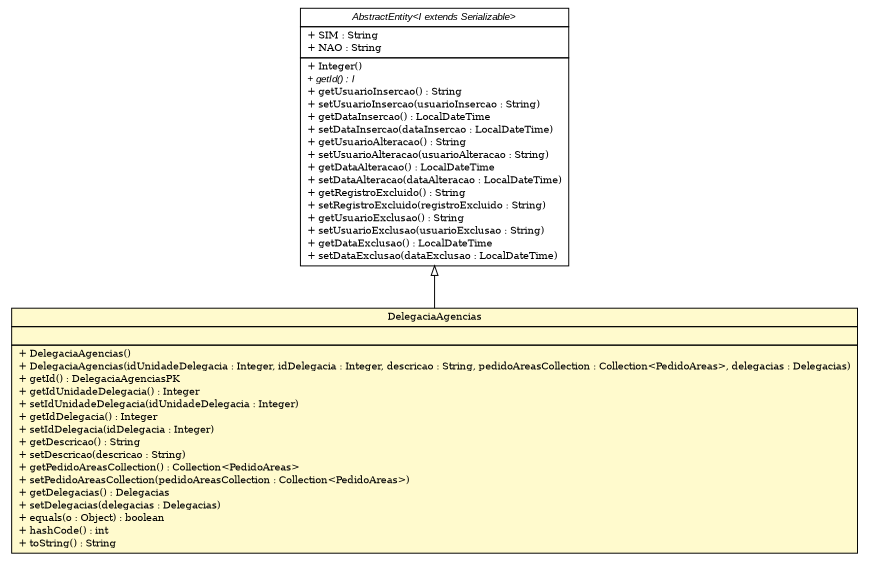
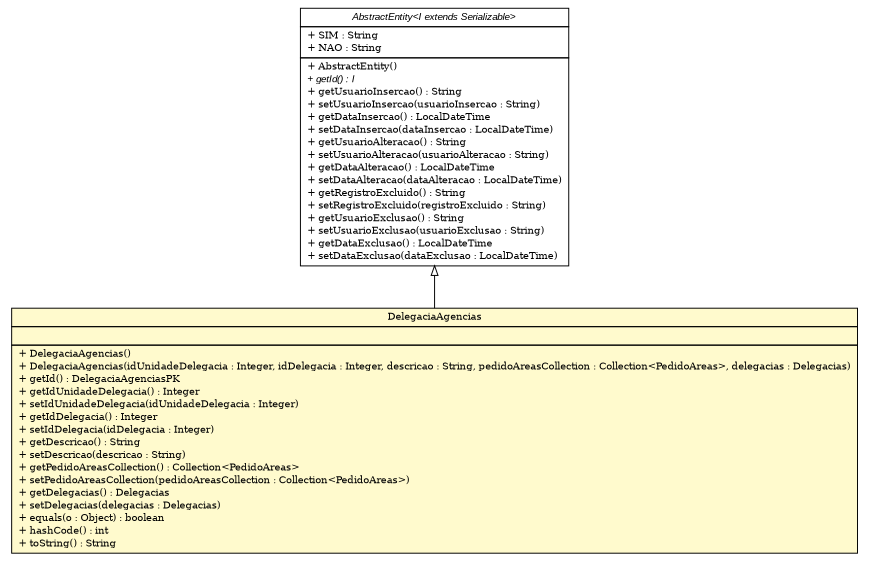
  digraph {
    nodesep=0.25
    ranksep=0.5
    fontname="DejaVu Serif"
    node [fontcolor=black fontname="DejaVu Serif" fontsize=10.0 shape=plaintext]
-   n1 [label=<<table title="br.gov.to.sefaz.persistence.entity.AbstractEntity" border="0" cellborder="1" cellspacing="0" cellpadding="2" port="p" href="../../../persistence/entity/AbstractEntity.html"> 		<tr><td><table border="0" cellspacing="0" cellpadding="1"> <tr><td align="center" balign="center"><font face="arial italic"> AbstractEntity&lt;I extends Serializable&gt; </font></td></tr> 		</table></td></tr> 		<tr><td><table border="0" cellspacing="0" cellpadding="1"> <tr><td align="left" balign="left"> + SIM : String </td></tr> <tr><td align="left" balign="left"> + NAO : String </td></tr> 		</table></td></tr> 		<tr><td><table border="0" cellspacing="0" cellpadding="1"> <tr><td align="left" balign="left"> + Integer() </td></tr> <tr><td align="left" balign="left"><font face="arial italic" point-size="10.0"> + getId() : I </font></td></tr> <tr><td align="left" balign="left"> + getUsuarioInsercao() : String </td></tr> <tr><td align="left" balign="left"> + setUsuarioInsercao(usuarioInsercao : String) </td></tr> <tr><td align="left" balign="left"> + getDataInsercao() : LocalDateTime </td></tr> <tr><td align="left" balign="left"> + setDataInsercao(dataInsercao : LocalDateTime) </td></tr> <tr><td align="left" balign="left"> + getUsuarioAlteracao() : String </td></tr> <tr><td align="left" balign="left"> + setUsuarioAlteracao(usuarioAlteracao : String) </td></tr> <tr><td align="left" balign="left"> + getDataAlteracao() : LocalDateTime </td></tr> <tr><td align="left" balign="left"> + setDataAlteracao(dataAlteracao : LocalDateTime) </td></tr> <tr><td align="left" balign="left"> + getRegistroExcluido() : String </td></tr> <tr><td align="left" balign="left"> + setRegistroExcluido(registroExcluido : String) </td></tr> <tr><td align="left" balign="left"> + getUsuarioExclusao() : String </td></tr> <tr><td align="left" balign="left"> + setUsuarioExclusao(usuarioExclusao : String) </td></tr> <tr><td align="left" balign="left"> + getDataExclusao() : LocalDateTime </td></tr> <tr><td align="left" balign="left"> + setDataExclusao(dataExclusao : LocalDateTime) </td></tr> 		</table></td></tr> 		</table>>]
+   n1 [label=<<table title="br.gov.to.sefaz.persistence.entity.AbstractEntity" border="0" cellborder="1" cellspacing="0" cellpadding="2" port="p" href="../../../persistence/entity/AbstractEntity.html"> 		<tr><td><table border="0" cellspacing="0" cellpadding="1"> <tr><td align="center" balign="center"><font face="arial italic"> AbstractEntity&lt;I extends Serializable&gt; </font></td></tr> 		</table></td></tr> 		<tr><td><table border="0" cellspacing="0" cellpadding="1"> <tr><td align="left" balign="left"> + SIM : String </td></tr> <tr><td align="left" balign="left"> + NAO : String </td></tr> 		</table></td></tr> 		<tr><td><table border="0" cellspacing="0" cellpadding="1"> <tr><td align="left" balign="left"> + AbstractEntity() </td></tr> <tr><td align="left" balign="left"><font face="arial italic" point-size="10.0"> + getId() : I </font></td></tr> <tr><td align="left" balign="left"> + getUsuarioInsercao() : String </td></tr> <tr><td align="left" balign="left"> + setUsuarioInsercao(usuarioInsercao : String) </td></tr> <tr><td align="left" balign="left"> + getDataInsercao() : LocalDateTime </td></tr> <tr><td align="left" balign="left"> + setDataInsercao(dataInsercao : LocalDateTime) </td></tr> <tr><td align="left" balign="left"> + getUsuarioAlteracao() : String </td></tr> <tr><td align="left" balign="left"> + setUsuarioAlteracao(usuarioAlteracao : String) </td></tr> <tr><td align="left" balign="left"> + getDataAlteracao() : LocalDateTime </td></tr> <tr><td align="left" balign="left"> + setDataAlteracao(dataAlteracao : LocalDateTime) </td></tr> <tr><td align="left" balign="left"> + getRegistroExcluido() : String </td></tr> <tr><td align="left" balign="left"> + setRegistroExcluido(registroExcluido : String) </td></tr> <tr><td align="left" balign="left"> + getUsuarioExclusao() : String </td></tr> <tr><td align="left" balign="left"> + setUsuarioExclusao(usuarioExclusao : String) </td></tr> <tr><td align="left" balign="left"> + getDataExclusao() : LocalDateTime </td></tr> <tr><td align="left" balign="left"> + setDataExclusao(dataExclusao : LocalDateTime) </td></tr> 		</table></td></tr> 		</table>>]
    n2 [label=<<table title="br.gov.to.sefaz.arr.persistence.entity.DelegaciaAgencias" border="0" cellborder="1" cellspacing="0" cellpadding="2" port="p" bgcolor="lemonChiffon" href="./DelegaciaAgencias.html"> 		<tr><td><table border="0" cellspacing="0" cellpadding="1"> <tr><td align="center" balign="center"> DelegaciaAgencias </td></tr> 		</table></td></tr> 		<tr><td><table border="0" cellspacing="0" cellpadding="1"> <tr><td align="left" balign="left">  </td></tr> 		</table></td></tr> 		<tr><td><table border="0" cellspacing="0" cellpadding="1"> <tr><td align="left" balign="left"> + DelegaciaAgencias() </td></tr> <tr><td align="left" balign="left"> + DelegaciaAgencias(idUnidadeDelegacia : Integer, idDelegacia : Integer, descricao : String, pedidoAreasCollection : Collection&lt;PedidoAreas&gt;, delegacias : Delegacias) </td></tr> <tr><td align="left" balign="left"> + getId() : DelegaciaAgenciasPK </td></tr> <tr><td align="left" balign="left"> + getIdUnidadeDelegacia() : Integer </td></tr> <tr><td align="left" balign="left"> + setIdUnidadeDelegacia(idUnidadeDelegacia : Integer) </td></tr> <tr><td align="left" balign="left"> + getIdDelegacia() : Integer </td></tr> <tr><td align="left" balign="left"> + setIdDelegacia(idDelegacia : Integer) </td></tr> <tr><td align="left" balign="left"> + getDescricao() : String </td></tr> <tr><td align="left" balign="left"> + setDescricao(descricao : String) </td></tr> <tr><td align="left" balign="left"> + getPedidoAreasCollection() : Collection&lt;PedidoAreas&gt; </td></tr> <tr><td align="left" balign="left"> + setPedidoAreasCollection(pedidoAreasCollection : Collection&lt;PedidoAreas&gt;) </td></tr> <tr><td align="left" balign="left"> + getDelegacias() : Delegacias </td></tr> <tr><td align="left" balign="left"> + setDelegacias(delegacias : Delegacias) </td></tr> <tr><td align="left" balign="left"> + equals(o : Object) : boolean </td></tr> <tr><td align="left" balign="left"> + hashCode() : int </td></tr> <tr><td align="left" balign="left"> + toString() : String </td></tr> 		</table></td></tr> 		</table>>]
    n1 -> n2 [arrowtail=empty dir=back fontname="DejaVu Serif" fontsize=10 headport=p labelfontname=arial labelfontsize=10 tailport=p]
  }
